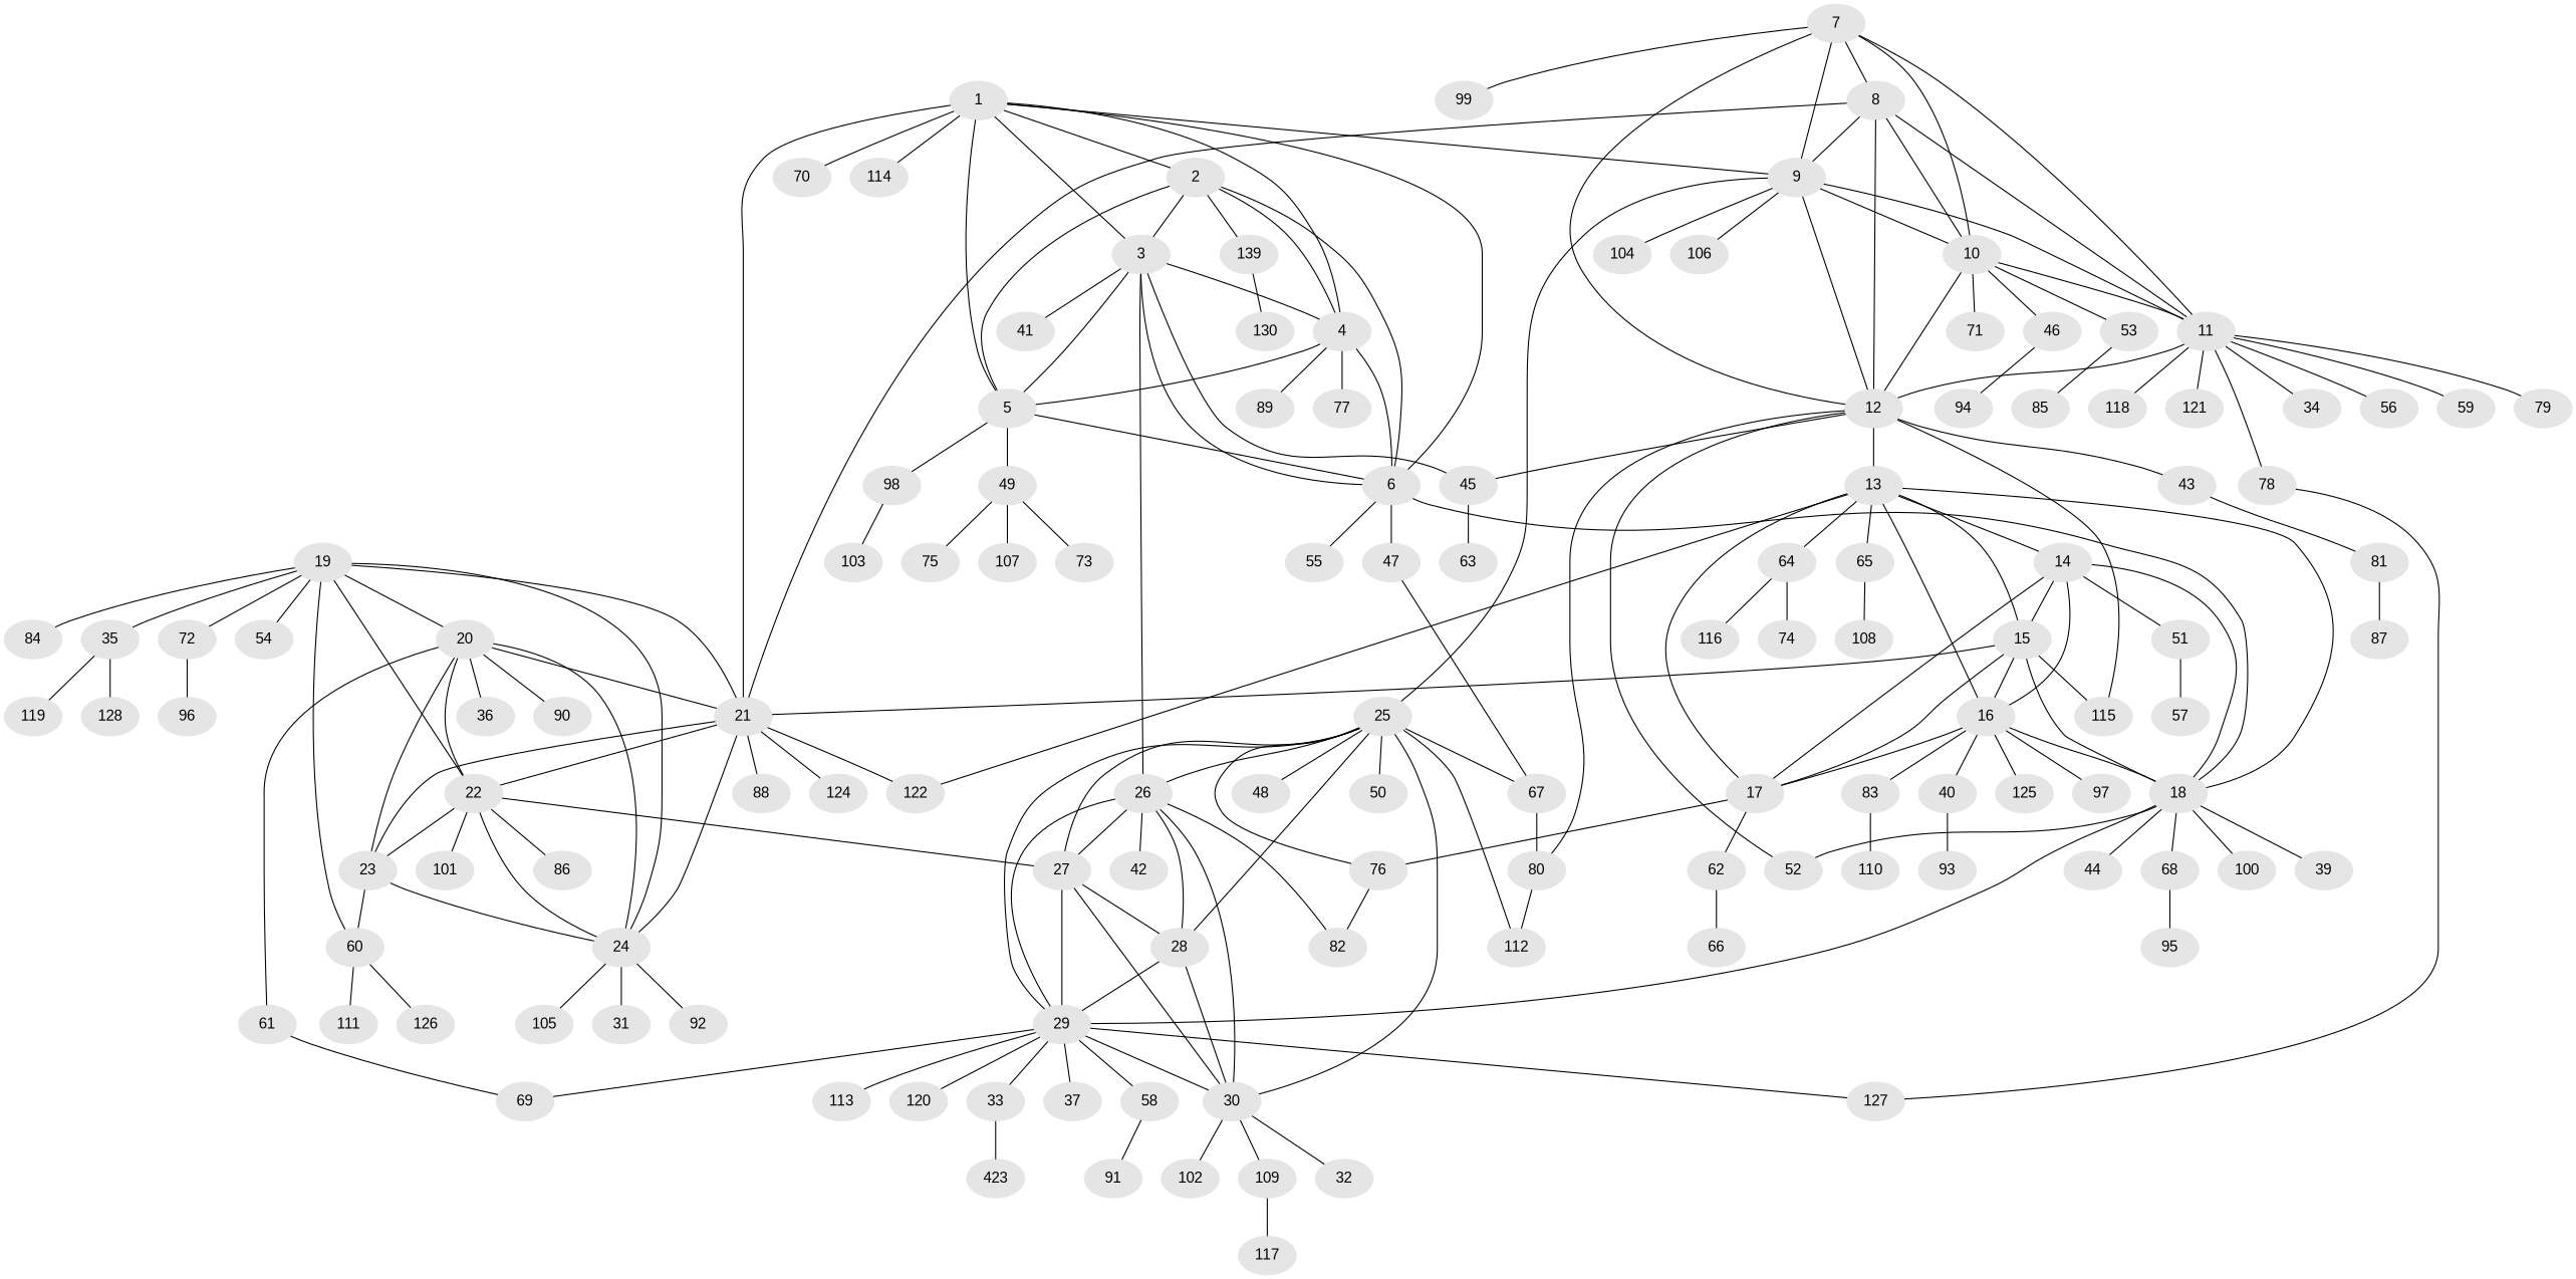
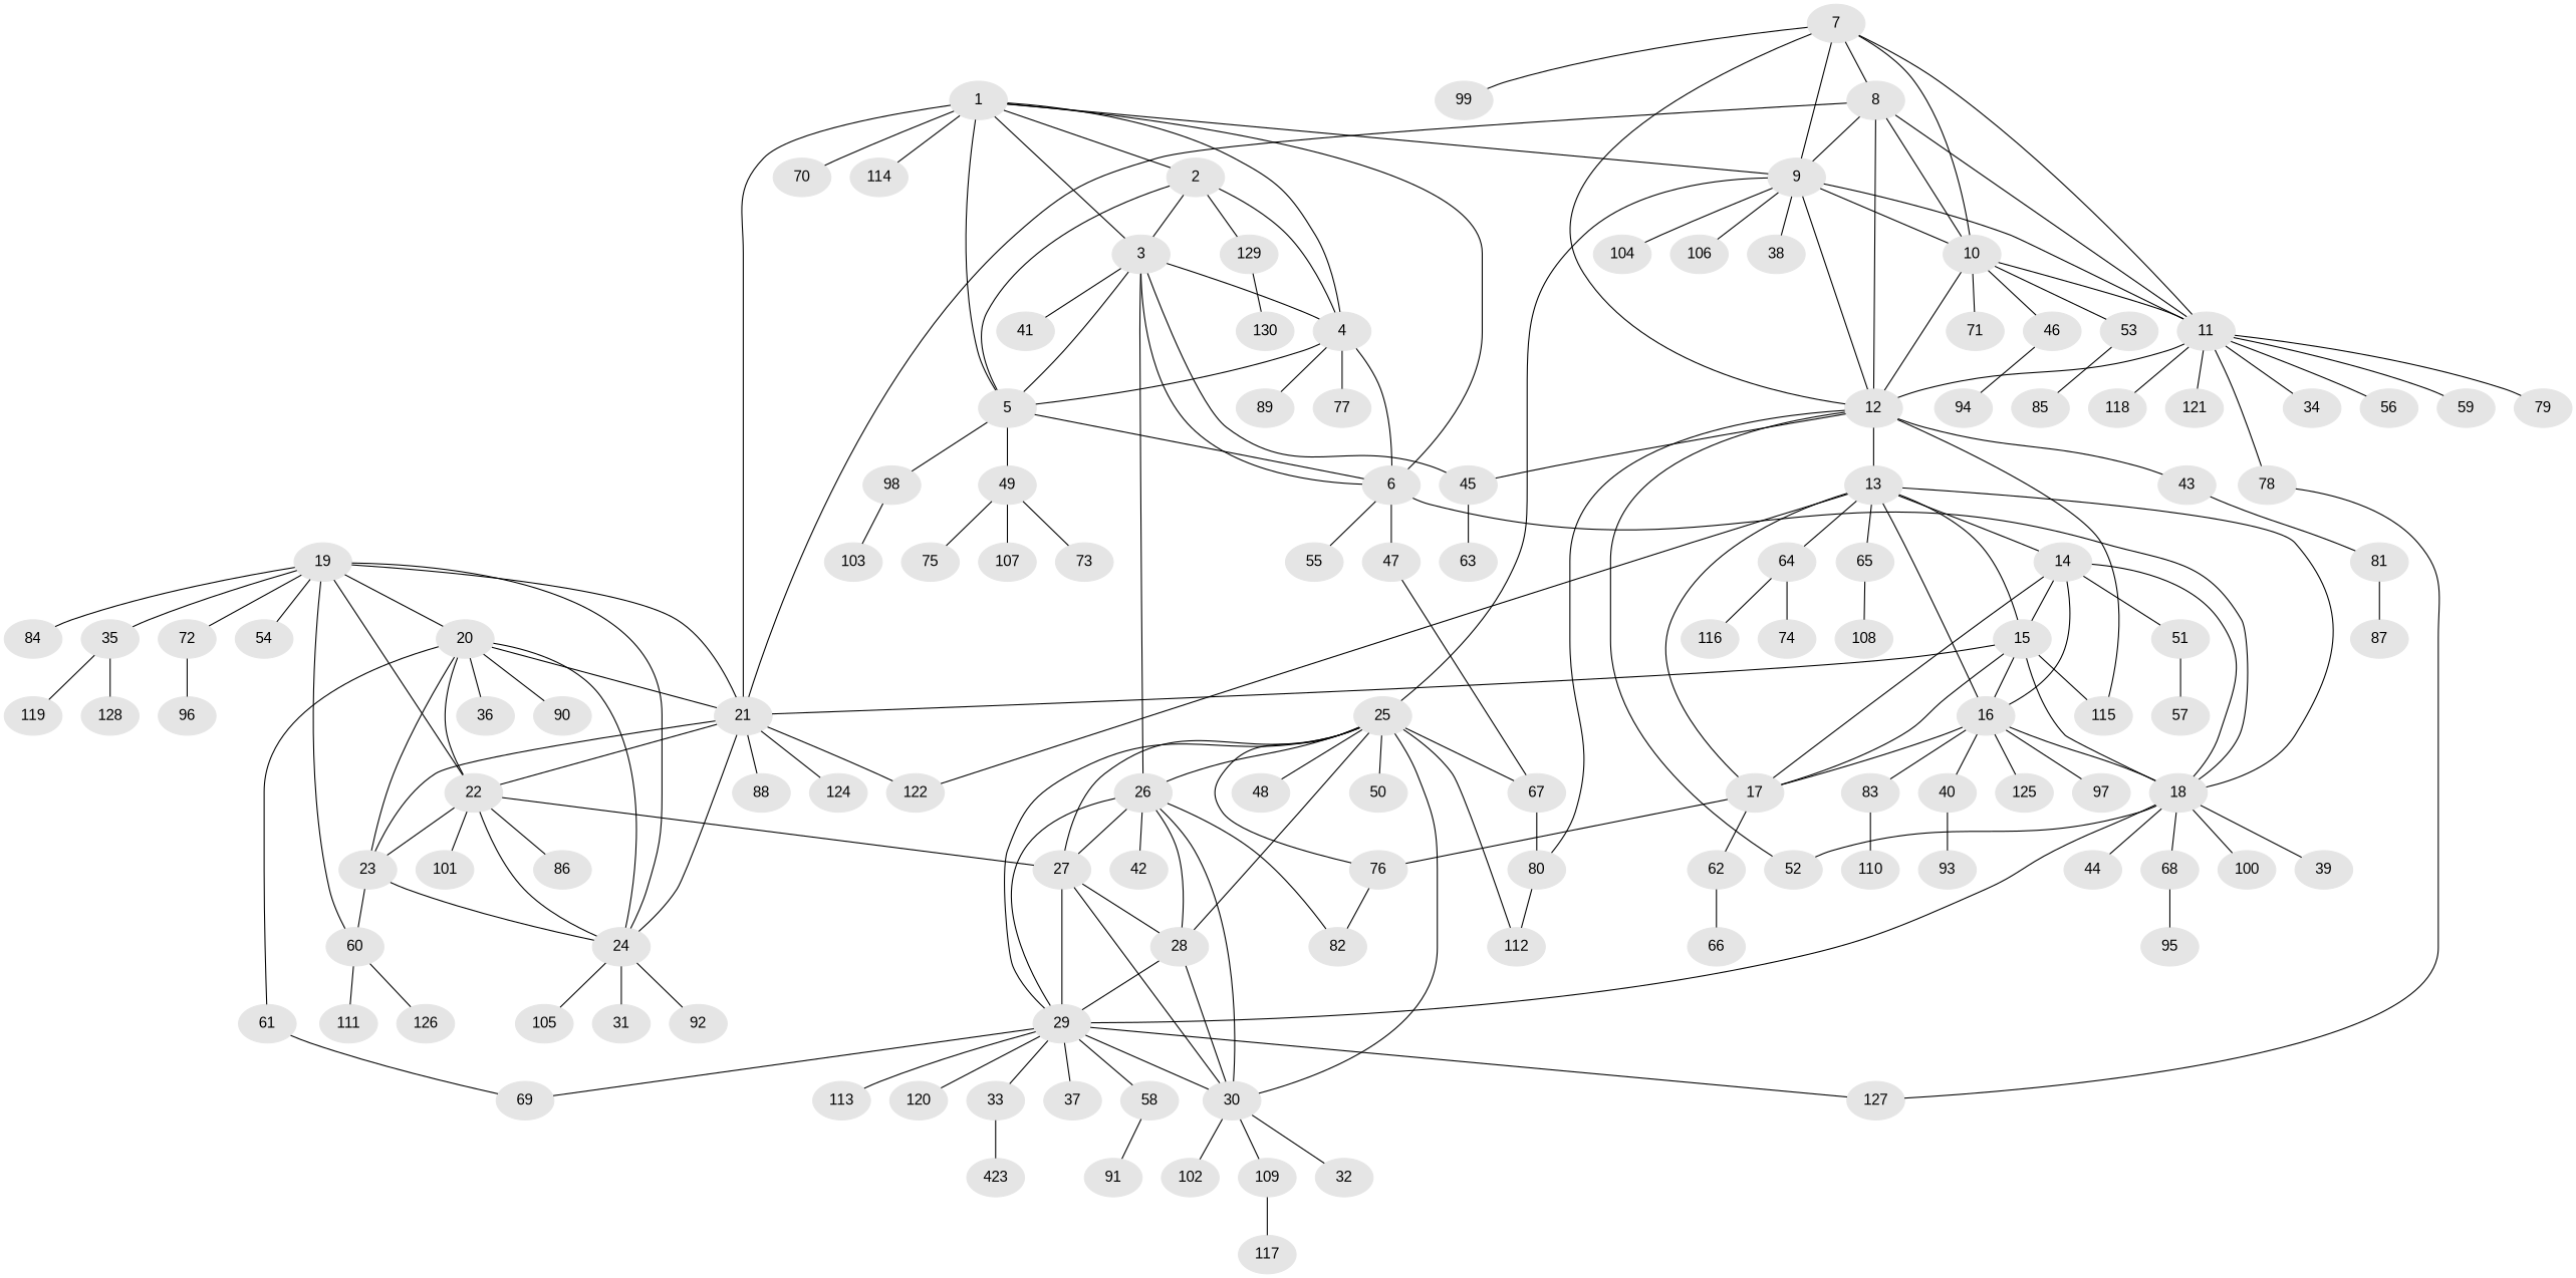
  graph {
    fontname="Liberation Sans"
    node [color=gray90 fontname="Liberation Sans" style=filled]
    edge [fontname="Liberation Sans"]
    1
    2
    3
    4
    5
    6
    9
    21
    70
    114
-   129 [label=139]
+   129
    26
    41
    45
    77
    89
    49
    98
    18
    47
    55
    10
    11
    12
    25
+   38
    104
    106
    122
    22
    23
    24
    88
    124
    130
    29
    27
    28
    30
    42
    82
    63
    73
    75
    107
    103
    52
    39
    44
    68
    100
    67
    7
    8
    99
    46
    53
    71
    34
    56
    59
    78
    79
    118
    121
    13
    43
    80
    115
    76
    48
    50
    112
    94
    85
    127
    14
    15
    16
    17
    64
    65
    81
    51
    40
    83
    97
    125
    62
    74
    116
    108
    57
    93
    110
    66
    33
    37
    58
    69
    113
    120
    95
    19
    20
    35
    54
    72
    84
    60
    36
    61
    90
    86
    101
    31
    92
    105
    119
    128
    96
    111
    126
    32
    102
    109
    n127 [label=423]
    91
    117
    87
    1 -- 2
    1 -- 3
    1 -- 4
    1 -- 5
    1 -- 6
    1 -- 9
    1 -- 21
    1 -- 70
    1 -- 114
    2 -- 3
    2 -- 4
    2 -- 5
-   2 -- 6
    2 -- 129
    3 -- 4
    3 -- 5
    3 -- 6
    3 -- 26
    3 -- 41
    3 -- 45
    4 -- 5
    4 -- 6
    4 -- 77
    4 -- 89
    5 -- 6
    5 -- 49
    5 -- 98
    6 -- 18
    6 -- 47
    6 -- 55
    9 -- 10
    9 -- 11
    9 -- 12
    9 -- 25
+   9 -- 38
    9 -- 104
    9 -- 106
    21 -- 122
    21 -- 22
    21 -- 23
    21 -- 24
    21 -- 88
    21 -- 124
    129 -- 130
    26 -- 29
    26 -- 27
    26 -- 28
    26 -- 30
    26 -- 42
    26 -- 82
    45 -- 63
    49 -- 73
    49 -- 75
    49 -- 107
    98 -- 103
    18 -- 29
    18 -- 52
    18 -- 39
    18 -- 44
    18 -- 68
    18 -- 100
    47 -- 67
    10 -- 11
    10 -- 12
    10 -- 46
    10 -- 53
    10 -- 71
    11 -- 12
    11 -- 34
    11 -- 56
    11 -- 59
    11 -- 78
    11 -- 79
    11 -- 118
    11 -- 121
    12 -- 45
    12 -- 52
    12 -- 13
    12 -- 43
    12 -- 80
    12 -- 115
    25 -- 26
    25 -- 29
    25 -- 27
    25 -- 28
    25 -- 30
    25 -- 67
    25 -- 76
    25 -- 48
    25 -- 50
    25 -- 112
    22 -- 23
    22 -- 24
    22 -- 27
    22 -- 86
    22 -- 101
    23 -- 24
    23 -- 60
    24 -- 31
    24 -- 92
    24 -- 105
    29 -- 30
    29 -- 127
    29 -- 33
    29 -- 37
    29 -- 58
    29 -- 69
    29 -- 113
    29 -- 120
    27 -- 29
    27 -- 28
    27 -- 30
    28 -- 29
    28 -- 30
    30 -- 32
    30 -- 102
    30 -- 109
    68 -- 95
    67 -- 80
    7 -- 9
    7 -- 10
    7 -- 11
    7 -- 12
    7 -- 8
    7 -- 99
    8 -- 9
    8 -- 21
    8 -- 10
    8 -- 11
    8 -- 12
    46 -- 94
    53 -- 85
    78 -- 127
    13 -- 18
    13 -- 122
    13 -- 14
    13 -- 15
    13 -- 16
    13 -- 17
    13 -- 64
    13 -- 65
    43 -- 81
    80 -- 112
    76 -- 82
    14 -- 18
    14 -- 15
    14 -- 16
    14 -- 17
    14 -- 51
    15 -- 21
    15 -- 18
    15 -- 115
    15 -- 16
    15 -- 17
    16 -- 18
    16 -- 17
    16 -- 40
    16 -- 83
    16 -- 97
    16 -- 125
    17 -- 76
    17 -- 62
    64 -- 74
    64 -- 116
    65 -- 108
    81 -- 87
    51 -- 57
    40 -- 93
    83 -- 110
    62 -- 66
    33 -- n127
    58 -- 91
    19 -- 21
    19 -- 22
    19 -- 24
    19 -- 20
    19 -- 35
    19 -- 54
    19 -- 72
    19 -- 84
    19 -- 60
    20 -- 21
    20 -- 22
    20 -- 23
    20 -- 24
    20 -- 36
    20 -- 61
    20 -- 90
    35 -- 119
    35 -- 128
    72 -- 96
    60 -- 111
    60 -- 126
    61 -- 69
    109 -- 117
  }
